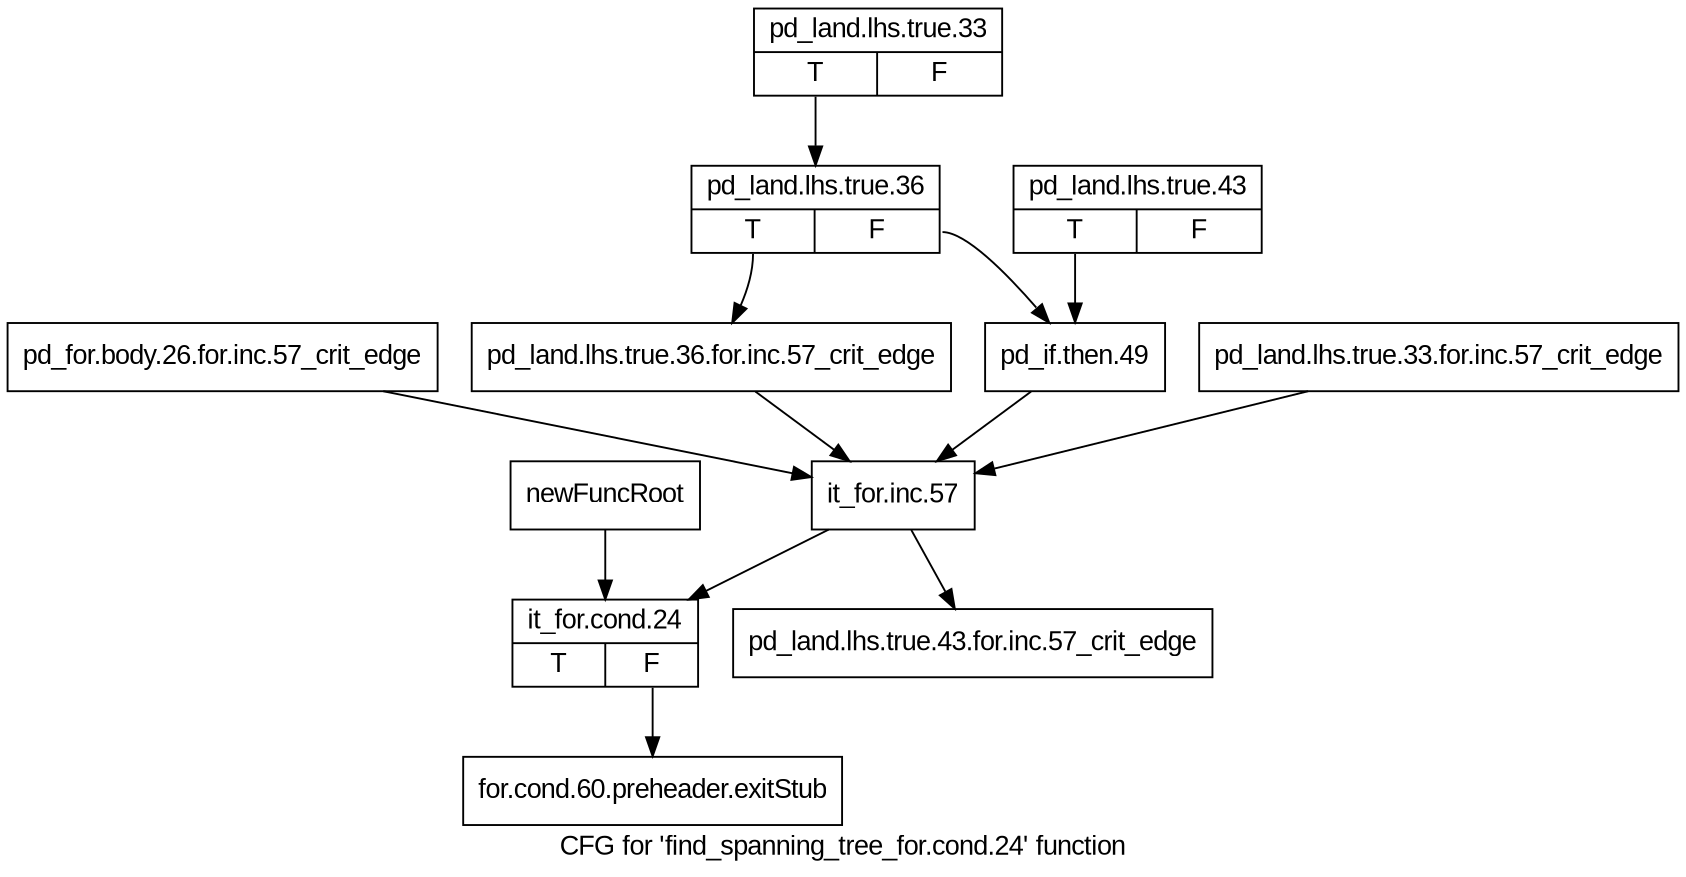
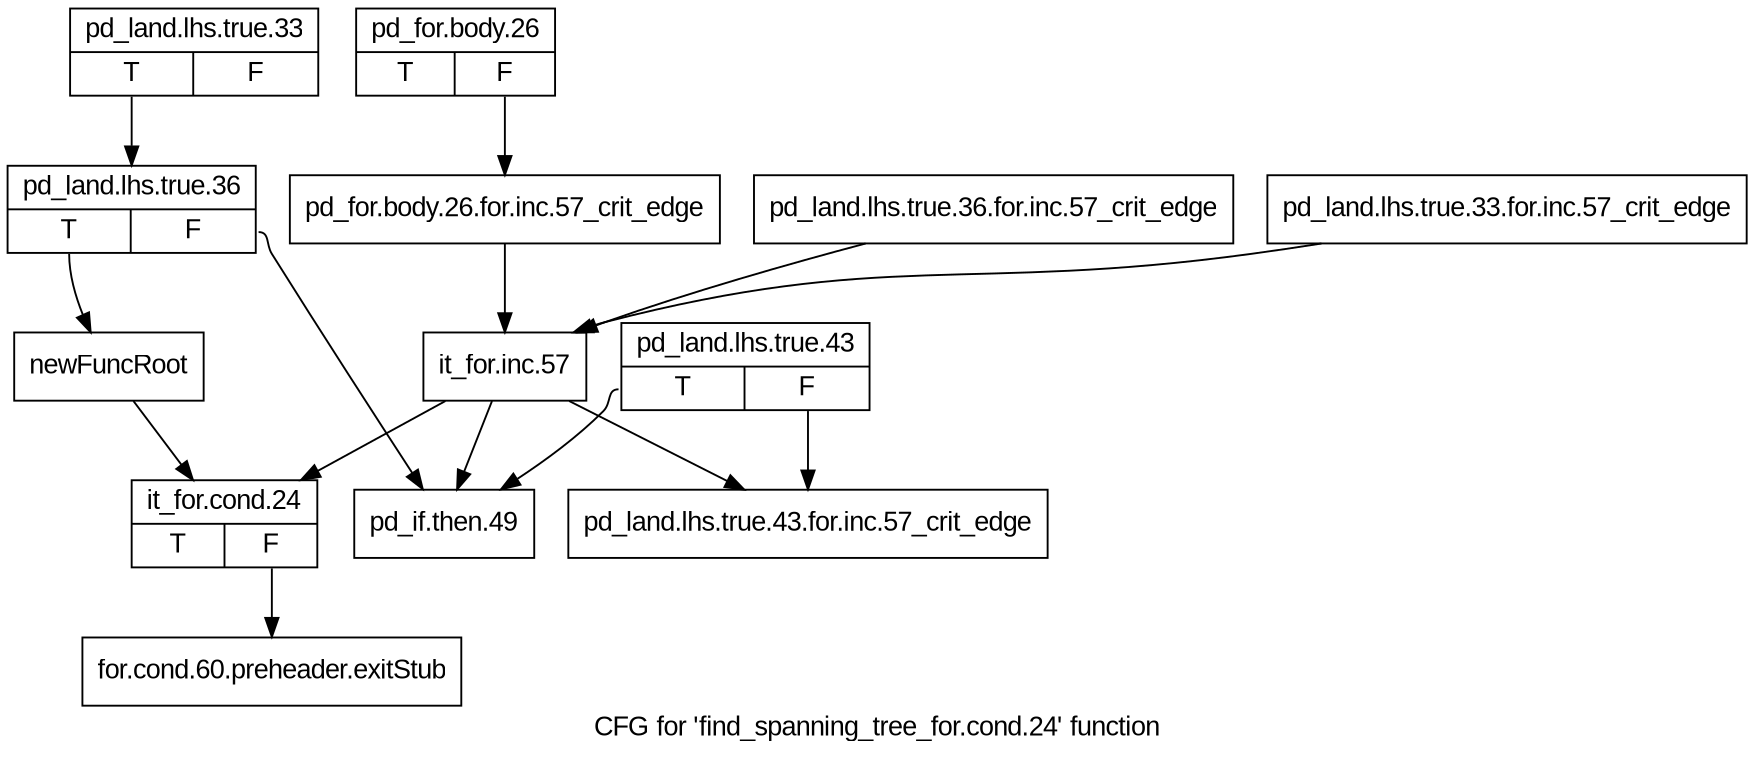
  digraph {
    fontname="Liberation Sans"
    label="CFG for 'find_spanning_tree_for.cond.24' function"
    node [fontname="Liberation Sans" shape=record]
    edge [fontname="Liberation Sans"]
    n1 [label="{newFuncRoot}"]
    n2 [label="{it_for.cond.24|{<s0>T|<s1>F}}"]
    n3 [label="{for.cond.60.preheader.exitStub}"]
+   n4 [label="{pd_for.body.26|{<s0>T|<s1>F}}"]
    n5 [label="{pd_for.body.26.for.inc.57_crit_edge}"]
    n6 [label="{pd_land.lhs.true.33|{<s0>T|<s1>F}}"]
    n7 [label="{pd_land.lhs.true.36|{<s0>T|<s1>F}}"]
    n8 [label="{it_for.inc.57}"]
    n9 [label="{pd_land.lhs.true.36.for.inc.57_crit_edge}"]
    n10 [label="{pd_if.then.49}"]
    n11 [label="{pd_land.lhs.true.33.for.inc.57_crit_edge}"]
    n12 [label="{pd_land.lhs.true.43.for.inc.57_crit_edge}"]
    n13 [label="{pd_land.lhs.true.43|{<s0>T|<s1>F}}"]
    n1 -> n2
    n2 -> n3 [tailport=s1]
+   n4 -> n5 [tailport=s1]
    n5 -> n8
    n6 -> n7 [tailport=s0]
-   n7 -> n9 [tailport=s0]
+   n7 -> n1 [tailport=s0]
    n7 -> n10 [tailport=s1]
    n8 -> n2
    n8 -> n12
    n9 -> n8
-   n10 -> n8
+   n8 -> n10
    n11 -> n8
    n13 -> n10 [tailport=s0]
+   n13 -> n12 [tailport=s1]
  }
